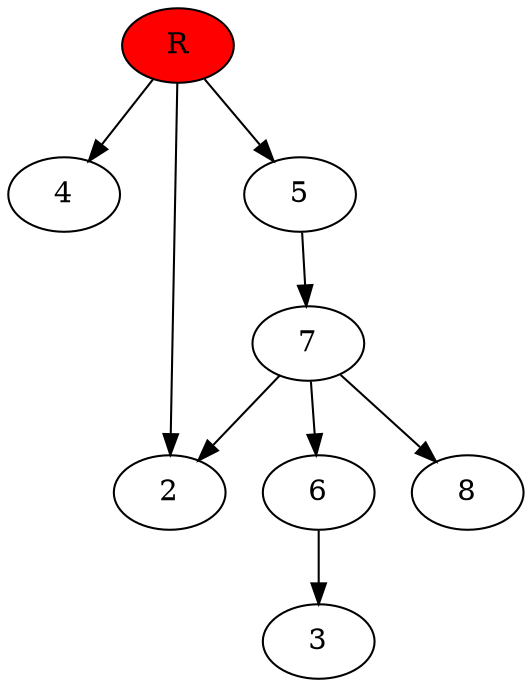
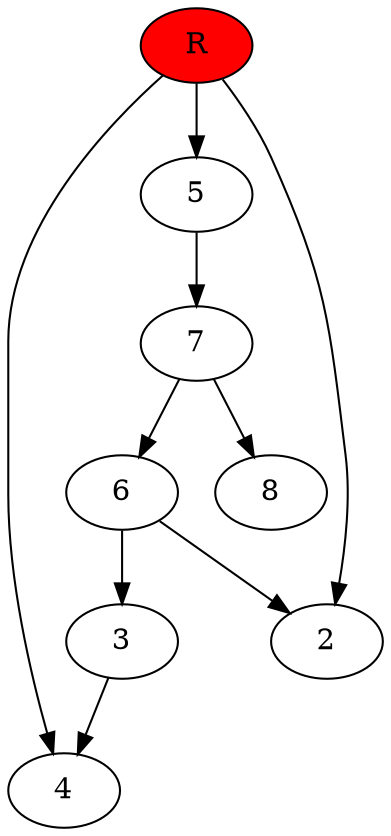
  digraph {
    3
    4
    5
    7
    2
    6
    8
    R [fillcolor="#ff0000" style=filled]
+   3 -> 4
    5 -> 7
-   7 -> 2
+   6 -> 2
    7 -> 6
    7 -> 8
    6 -> 3
    R -> 4
    R -> 5
    R -> 2
  }
